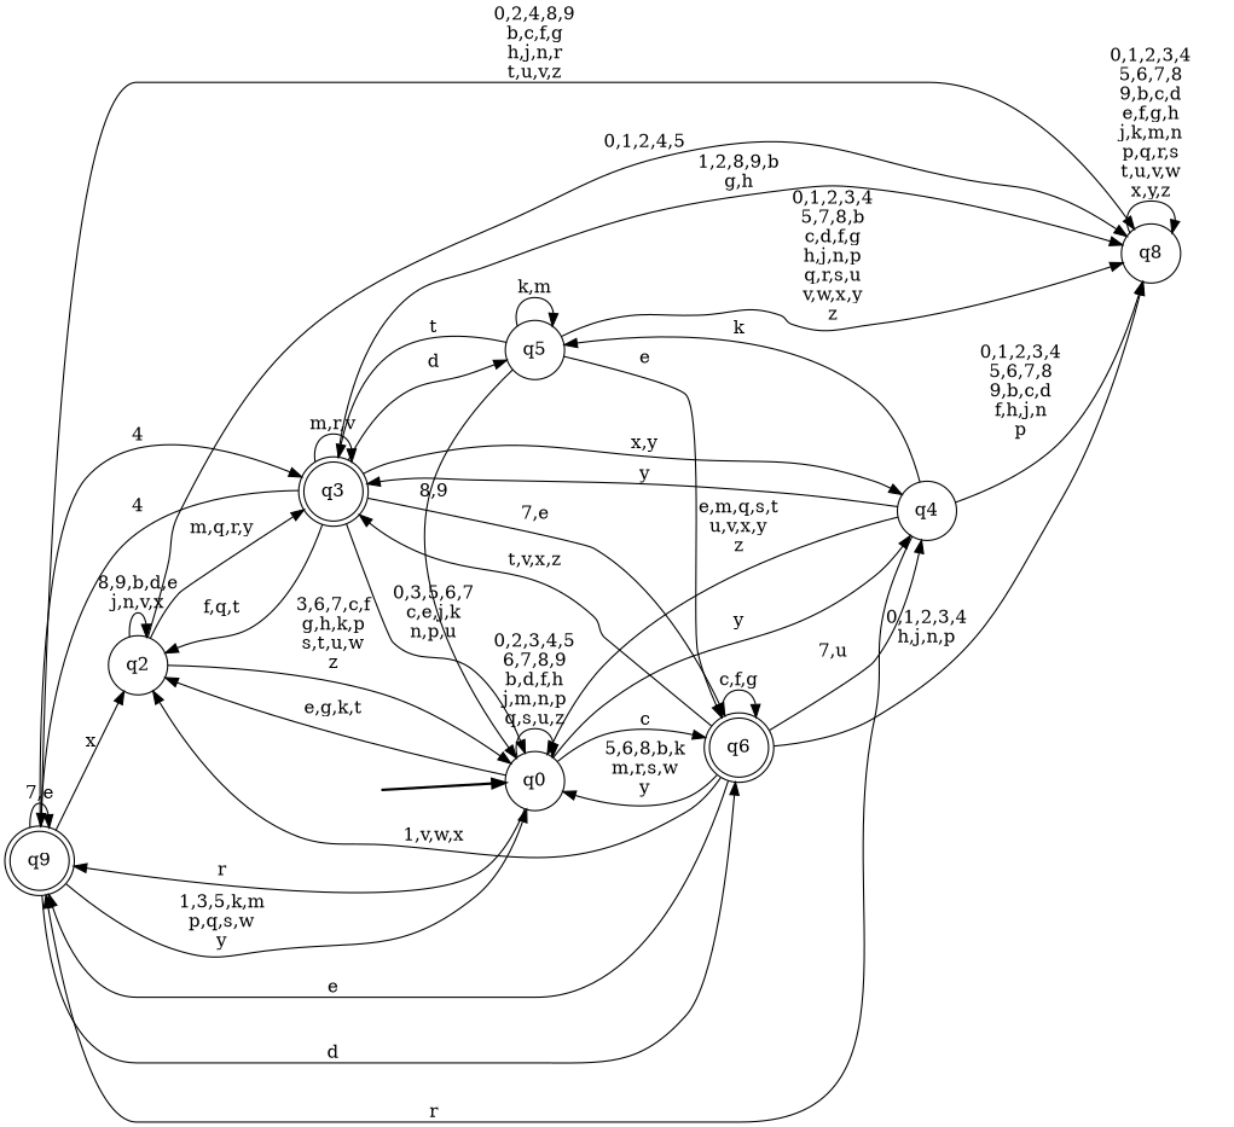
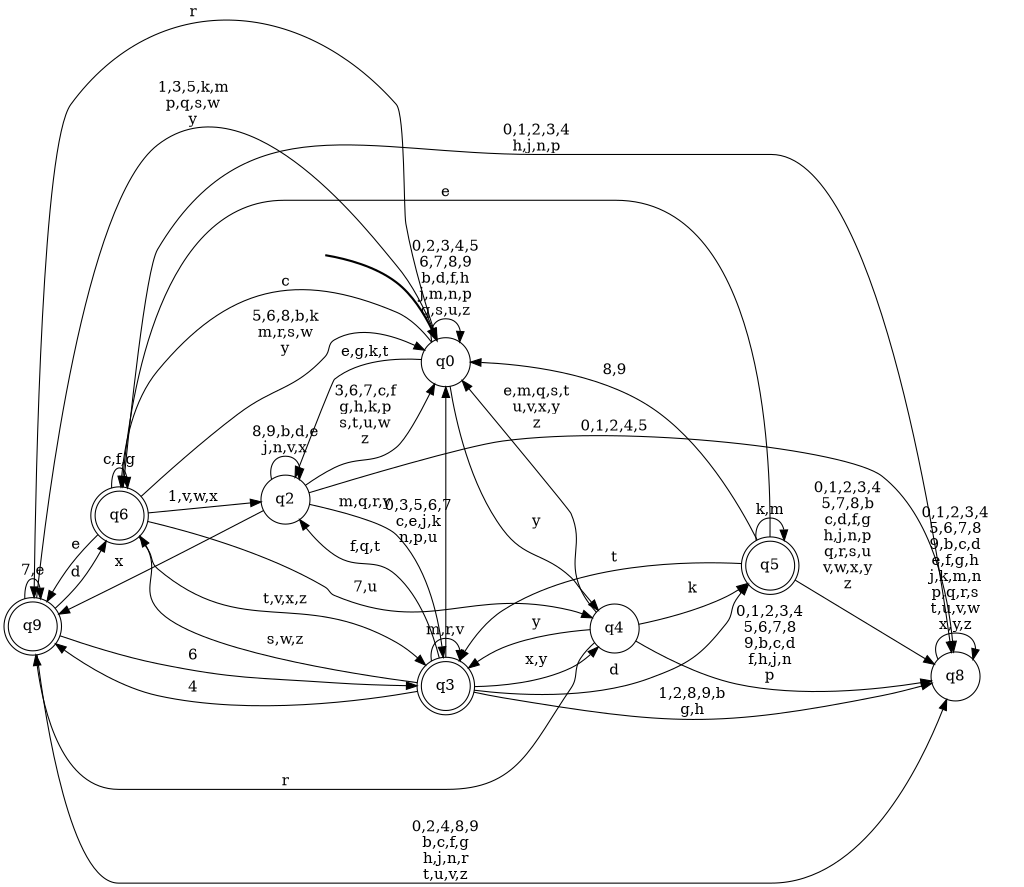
  digraph {
    rankdir=LR
    node [shape=circle style="rounded,filled" color=black fillcolor=white]
    __start0 [height=0 shape=none style=invis width=0 color="" fillcolor=""]
    n2 [label=q0]
    n3 [label=q9 shape=doublecircle]
    n4 [label=q2 style=filled]
    n5 [label=q4 style=filled]
    n6 [label=q6 shape=doublecircle]
    n7 [label=q3 shape=doublecircle]
    n8 [label=q8 style=filled]
-   n9 [label=q5 style=filled]
+   n9 [label=q5 shape=doublecircle style=filled]
    subgraph cluster_1 {
      nodesep=0.15
      ranksep=0.15
      style=invis
      __start0
      n2
    }
    __start0 -> n2 [penwidth=2]
    n2 -> n2 [label="0,2,3,4,5\n6,7,8,9\nb,d,f,h\nj,m,n,p\nq,s,u,z"]
    n2 -> n3 [label=r]
    n2 -> n4 [label="e,g,k,t"]
    n2 -> n5 [label=y]
    n2 -> n6 [label=c]
    n3 -> n2 [label="1,3,5,k,m\np,q,s,w\ny"]
    n3 -> n3 [label="7,e"]
-   n3 -> n4 [label=x]
+   n4 -> n3 [label=x]
    n3 -> n6 [label=d]
-   n3 -> n7 [label=4]
+   n3 -> n7 [label=6]
    n3 -> n8 [label="0,2,4,8,9\nb,c,f,g\nh,j,n,r\nt,u,v,z"]
    n4 -> n2 [label="3,6,7,c,f\ng,h,k,p\ns,t,u,w\nz"]
    n4 -> n4 [label="8,9,b,d,e\nj,n,v,x"]
    n4 -> n7 [label="m,q,r,y"]
    n4 -> n8 [label="0,1,2,4,5"]
    n5 -> n2 [label="e,m,q,s,t\nu,v,x,y\nz"]
    n5 -> n3 [label=r]
    n5 -> n7 [label=y]
    n5 -> n8 [label="0,1,2,3,4\n5,6,7,8\n9,b,c,d\nf,h,j,n\np"]
    n5 -> n9 [label=k]
    n6 -> n2 [label="5,6,8,b,k\nm,r,s,w\ny"]
    n6 -> n3 [label=e]
    n6 -> n4 [label="1,v,w,x"]
    n6 -> n5 [label="7,u"]
    n6 -> n6 [label="c,f,g"]
    n6 -> n7 [label="t,v,x,z"]
    n6 -> n8 [label="0,1,2,3,4\nh,j,n,p"]
    n7 -> n2 [label="0,3,5,6,7\nc,e,j,k\nn,p,u"]
    n7 -> n3 [label=4]
    n7 -> n4 [label="f,q,t"]
    n7 -> n5 [label="x,y"]
-   n7 -> n6 [label="7,e"]
+   n7 -> n6 [label="s,w,z"]
    n7 -> n7 [label="m,r,v"]
    n7 -> n8 [label="1,2,8,9,b\ng,h"]
    n7 -> n9 [label=d]
    n8 -> n8 [label="0,1,2,3,4\n5,6,7,8\n9,b,c,d\ne,f,g,h\nj,k,m,n\np,q,r,s\nt,u,v,w\nx,y,z"]
    n9 -> n2 [label="8,9"]
    n9 -> n6 [label=e]
    n9 -> n7 [label=t]
    n9 -> n8 [label="0,1,2,3,4\n5,7,8,b\nc,d,f,g\nh,j,n,p\nq,r,s,u\nv,w,x,y\nz"]
    n9 -> n9 [label="k,m"]
  }
